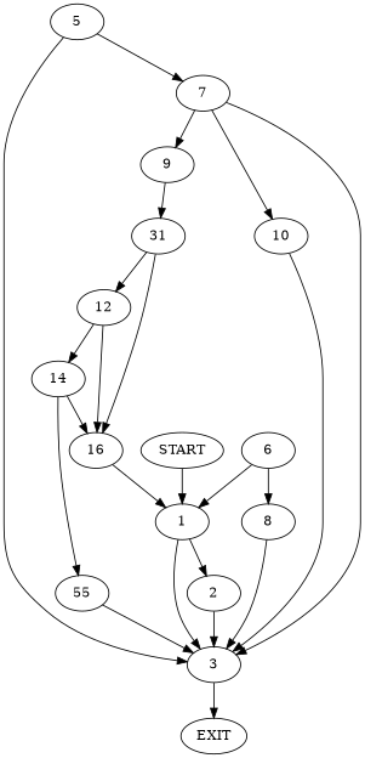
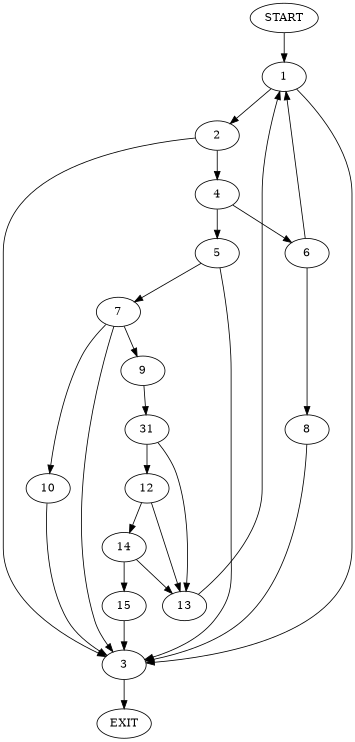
  digraph {
    n1 [label=START]
    1
    2
    3
    n5 [label=EXIT]
+   4
    5
    6
    7
    8
    9
    10
    n13 [label=31]
    12
-   13 [label=16]
+   13
    14
-   15 [label=55]
+   15
    n1 -> 1
    1 -> 2
    1 -> 3
    2 -> 3
+   2 -> 4
    3 -> n5
+   4 -> 5
+   4 -> 6
    5 -> 3
    5 -> 7
    6 -> 1
    6 -> 8
    7 -> 3
    7 -> 9
    7 -> 10
    8 -> 3
    9 -> n13
    10 -> 3
    n13 -> 12
    n13 -> 13
    12 -> 13
    12 -> 14
    13 -> 1
    14 -> 13
    14 -> 15
    15 -> 3
  }
